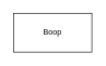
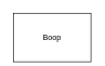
  <mxCell id="0" />
  <mxCell id="1" parent="0" />
- <mxCell id="2" value="Boop" style="rounded=0;whiteSpace=wrap;html=1;" parent="1" vertex="1"><mxGeometry x="20" y="20" width="120" height="60" as="geometry" /></mxCell>
+ <mxCell id="2" value="Boop" style="rounded=0;whiteSpace=wrap;html=1;" parent="1" vertex="1"><mxGeometry x="20" y="20" width="120" height="75" as="geometry" /></mxCell>
